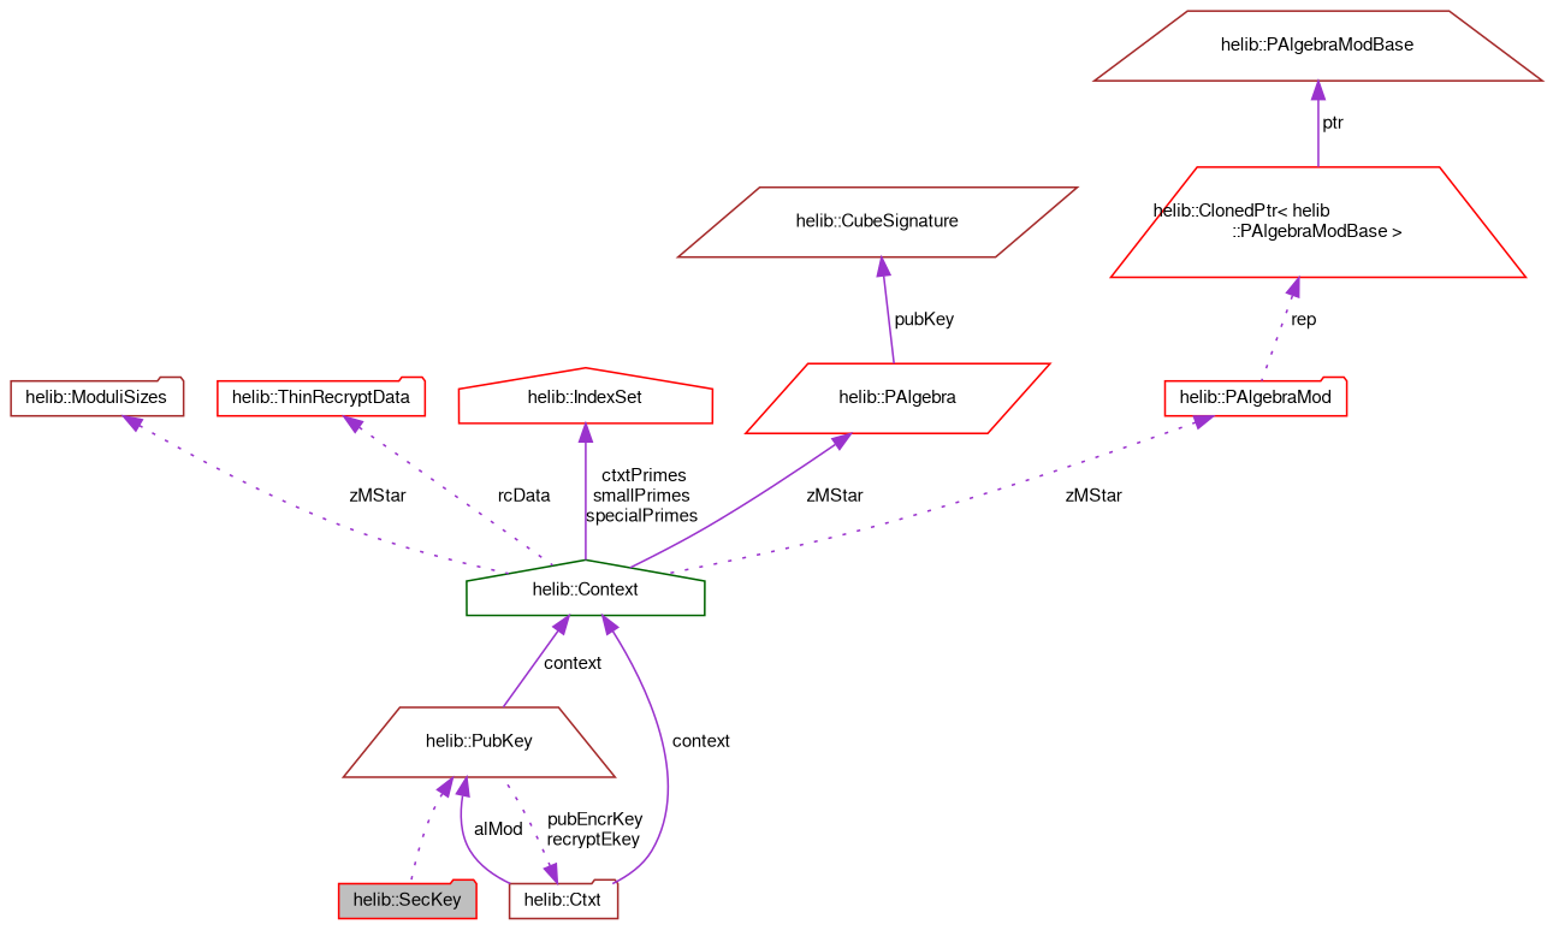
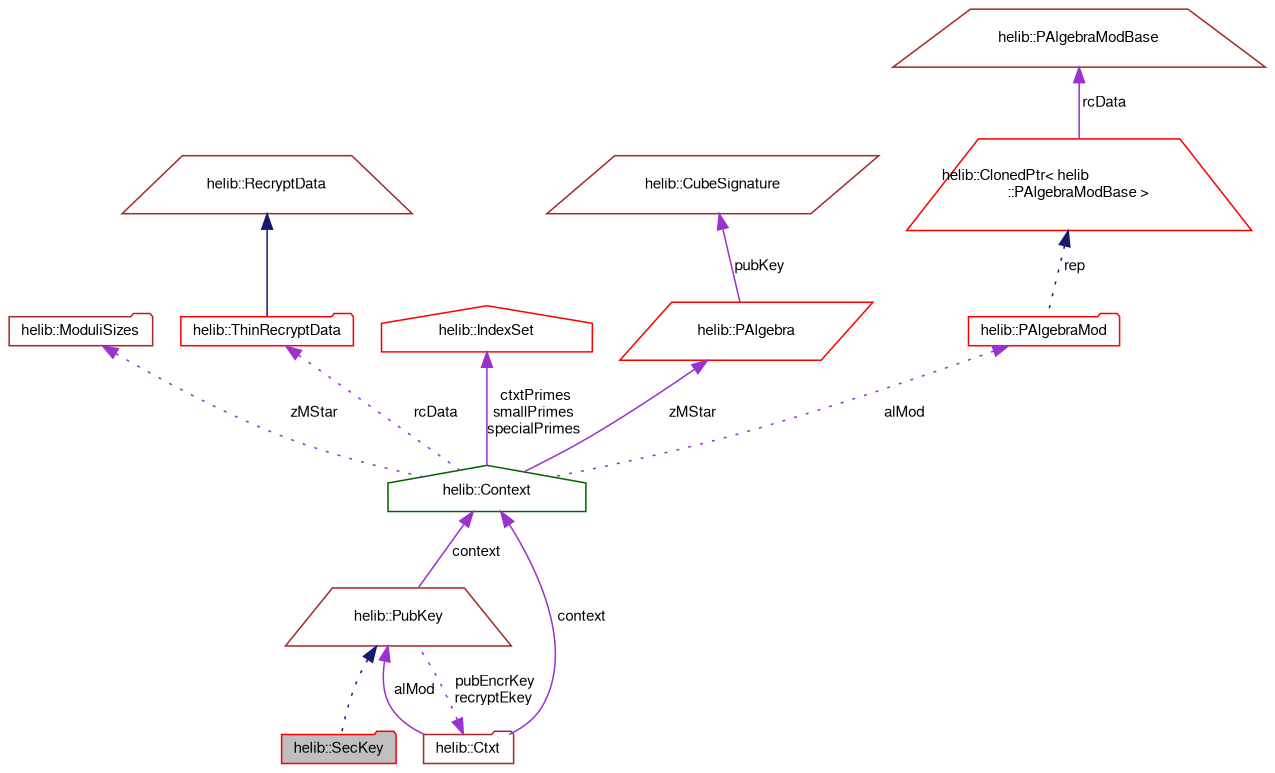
  digraph {
    node [color=red fillcolor=white fontname=FreeSans fontsize=10 shape=folder style=filled]
    edge [color=darkorchid3 dir=back fontname=FreeSans fontsize=10 labelfontname=FreeSans labelfontsize=10 style=solid]
    n1 [fillcolor=grey75 fontcolor=black height=0.2 label="helib::SecKey" width=0.4]
    n2 [color=brown height=0.2 label="helib::PubKey" shape=trapezium width=0.4]
    n3 [color=brown height=0.2 label="helib::Ctxt" width=0.4]
    n4 [color=darkgreen height=0.2 label="helib::Context" shape=house width=0.4]
    n5 [color=brown height=0.2 label="helib::ModuliSizes" width=0.4]
    n6 [height=0.2 label="helib::ThinRecryptData" width=0.4]
+   n7 [color=brown height=0.2 label="helib::RecryptData" shape=trapezium width=0.4]
    n8 [height=0.2 label="helib::IndexSet" shape=house width=0.4]
    n9 [height=0.2 label="helib::PAlgebra" shape=parallelogram width=0.4]
    n10 [color=brown height=0.2 label="helib::CubeSignature" shape=parallelogram width=0.4]
    n11 [height=0.2 label="helib::PAlgebraMod" width=0.4]
    n12 [height=0.2 label="helib::ClonedPtr\< helib\l::PAlgebraModBase \>" shape=trapezium width=0.4]
    n13 [color=brown height=0.2 label="helib::PAlgebraModBase" shape=trapezium width=0.4]
-   n2 -> n1 [style=dotted]
+   n2 -> n1 [color=midnightblue style=dotted]
    n2 -> n3 [label=" alMod"]
    n3 -> n2 [label=" pubEncrKey\nrecryptEkey" style=dotted]
    n4 -> n2 [label=" context"]
    n4 -> n3 [label=" context"]
    n5 -> n4 [label=" zMStar" style=dotted]
    n6 -> n4 [label=" rcData" style=dotted]
+   n7 -> n6 [color=midnightblue]
    n8 -> n4 [label=" ctxtPrimes\nsmallPrimes\nspecialPrimes"]
    n9 -> n4 [label=" zMStar"]
    n10 -> n9 [label=" pubKey"]
-   n11 -> n4 [label=" zMStar" style=dotted]
-   n12 -> n11 [label=" rep" style=dotted]
-   n13 -> n12 [label=" ptr"]
+   n11 -> n4 [label=" alMod" style=dotted]
+   n12 -> n11 [color=midnightblue label=" rep" style=dotted]
+   n13 -> n12 [label=" rcData"]
  }
